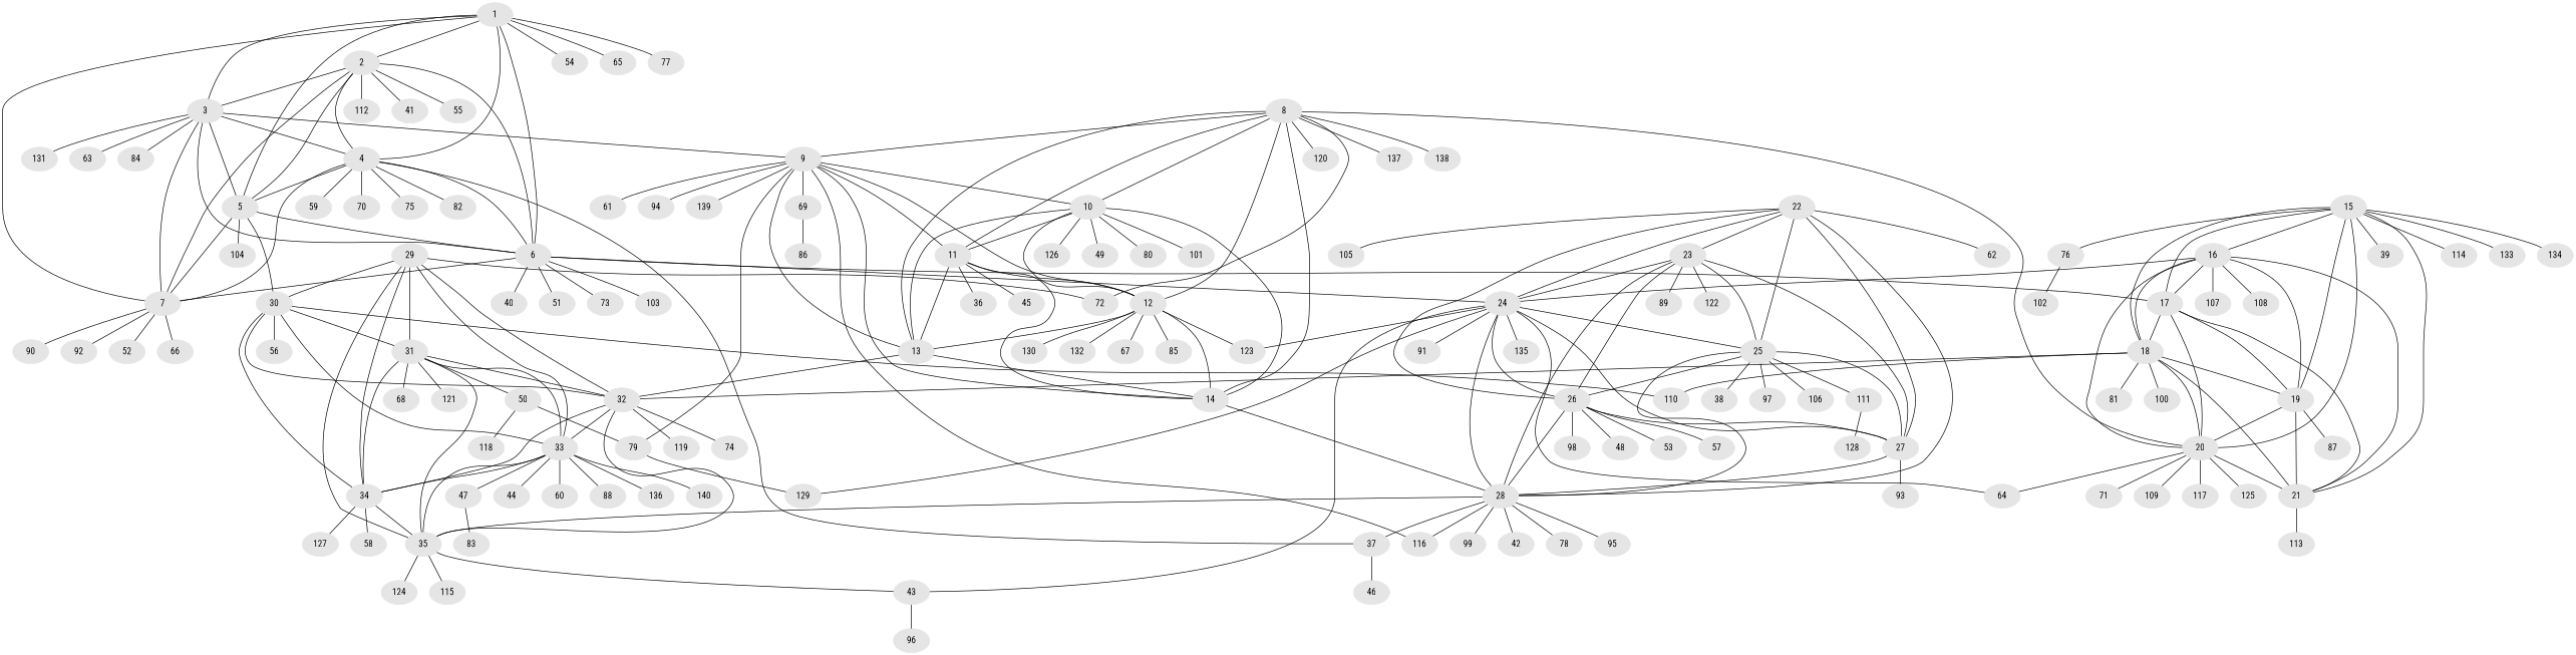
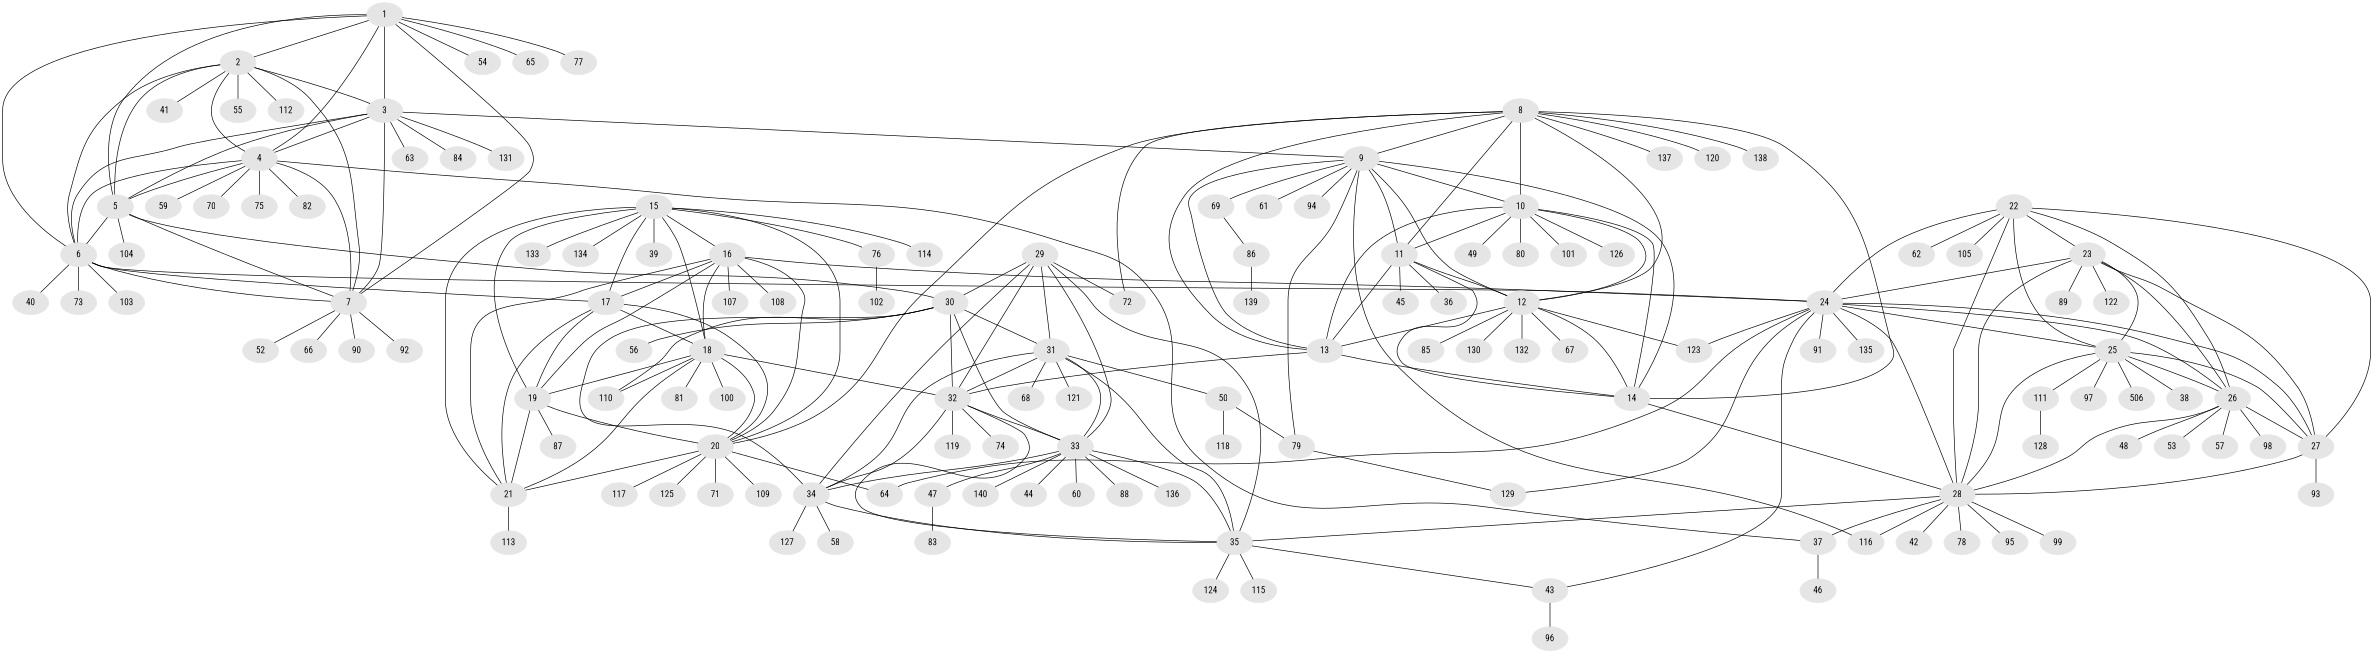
  graph {
    fontname="Roboto Condensed"
    node [color=gray90 fontname="Roboto Condensed" style=filled]
    edge [fontname="Roboto Condensed"]
    1
    2
    3
    4
    5
    6
    7
    54
    65
    77
    41
    55
    112
    9
    63
    84
    131
    37
    59
    70
    75
    82
    30
    104
    17
    24
    40
-   51
    73
    103
    52
    66
    90
    92
    10
    11
    12
    13
    14
    61
    69
    79
    94
    116
    139
    46
    32
    110
    31
    33
    34
    56
    20
    18
    19
    21
    123
    28
    64
    25
    26
    27
    43
    91
    129
    135
    8
    72
    120
    137
    138
    49
    80
    101
    126
    36
    45
    67
    85
    130
    132
    71
    109
    117
    125
    86
    35
    74
    119
    42
    78
    95
    99
    15
    16
    39
    76
    114
    133
    134
    107
    108
    81
    100
    87
    113
    102
    22
    23
    62
    105
    89
    122
    38
    97
-   106
+   106 [label=506]
    111
    48
    53
    57
    98
    93
    96
    128
    115
    124
    29
    50
    68
    121
    44
    47
    60
    88
    136
    140
    58
    127
    118
    83
    1 -- 2
    1 -- 3
    1 -- 4
    1 -- 5
    1 -- 6
    1 -- 7
    1 -- 54
    1 -- 65
    1 -- 77
    2 -- 3
    2 -- 4
    2 -- 5
    2 -- 6
    2 -- 7
    2 -- 41
    2 -- 55
    2 -- 112
    3 -- 4
    3 -- 5
    3 -- 6
    3 -- 7
    3 -- 9
    3 -- 63
    3 -- 84
    3 -- 131
    4 -- 5
    4 -- 6
    4 -- 7
    4 -- 37
    4 -- 59
    4 -- 70
    4 -- 75
    4 -- 82
    5 -- 6
    5 -- 7
    5 -- 30
    5 -- 104
    6 -- 7
    6 -- 17
    6 -- 24
    6 -- 40
-   6 -- 51
    6 -- 73
    6 -- 103
    7 -- 52
    7 -- 66
    7 -- 90
    7 -- 92
    9 -- 10
    9 -- 11
    9 -- 12
    9 -- 13
    9 -- 14
    9 -- 61
    9 -- 69
    9 -- 79
    9 -- 94
    9 -- 116
-   9 -- 139
+   86 -- 139
    37 -- 46
    30 -- 32
    30 -- 110
    30 -- 31
    30 -- 33
    30 -- 34
    30 -- 56
    17 -- 20
    17 -- 18
    17 -- 19
    17 -- 21
    24 -- 123
    24 -- 28
    24 -- 64
    24 -- 25
    24 -- 26
    24 -- 27
    24 -- 43
    24 -- 91
    24 -- 129
    24 -- 135
    10 -- 11
    10 -- 12
    10 -- 13
    10 -- 14
    10 -- 49
    10 -- 80
    10 -- 101
    10 -- 126
    11 -- 12
    11 -- 13
    11 -- 14
    11 -- 36
    11 -- 45
    12 -- 13
    12 -- 14
    12 -- 123
    12 -- 67
    12 -- 85
    12 -- 130
    12 -- 132
    13 -- 14
    13 -- 32
    14 -- 28
    69 -- 86
    79 -- 129
    32 -- 33
    32 -- 34
    32 -- 35
    32 -- 74
    32 -- 119
    31 -- 32
    31 -- 33
    31 -- 34
    31 -- 35
    31 -- 50
    31 -- 68
    31 -- 121
    33 -- 34
    33 -- 35
    33 -- 44
    33 -- 47
    33 -- 60
    33 -- 88
    33 -- 136
    33 -- 140
    34 -- 35
    34 -- 58
    34 -- 127
    20 -- 21
    20 -- 64
    20 -- 71
    20 -- 109
    20 -- 117
    20 -- 125
    18 -- 32
    18 -- 110
    18 -- 20
    18 -- 19
    18 -- 21
    18 -- 81
    18 -- 100
    19 -- 20
    19 -- 21
    19 -- 87
    21 -- 113
    28 -- 37
    28 -- 116
    28 -- 35
    28 -- 42
    28 -- 78
    28 -- 95
    28 -- 99
    25 -- 28
    25 -- 26
    25 -- 27
    25 -- 38
    25 -- 97
    25 -- 106
    25 -- 111
    26 -- 28
    26 -- 27
    26 -- 48
    26 -- 53
    26 -- 57
    26 -- 98
    27 -- 28
    27 -- 93
    43 -- 96
    8 -- 9
    8 -- 10
    8 -- 11
    8 -- 12
    8 -- 13
    8 -- 14
    8 -- 20
    8 -- 72
    8 -- 120
    8 -- 137
    8 -- 138
    35 -- 43
    35 -- 115
    35 -- 124
    15 -- 17
    15 -- 20
    15 -- 18
    15 -- 19
    15 -- 21
    15 -- 16
    15 -- 39
    15 -- 76
    15 -- 114
    15 -- 133
    15 -- 134
    16 -- 17
    16 -- 24
    16 -- 20
    16 -- 18
    16 -- 19
    16 -- 21
    16 -- 107
    16 -- 108
    76 -- 102
    22 -- 24
    22 -- 28
    22 -- 25
    22 -- 26
    22 -- 27
    22 -- 23
    22 -- 62
    22 -- 105
    23 -- 24
    23 -- 28
    23 -- 25
    23 -- 26
    23 -- 27
    23 -- 89
    23 -- 122
    111 -- 128
    29 -- 30
    29 -- 32
    29 -- 31
    29 -- 33
    29 -- 34
    29 -- 72
    29 -- 35
    50 -- 79
    50 -- 118
    47 -- 83
  }
